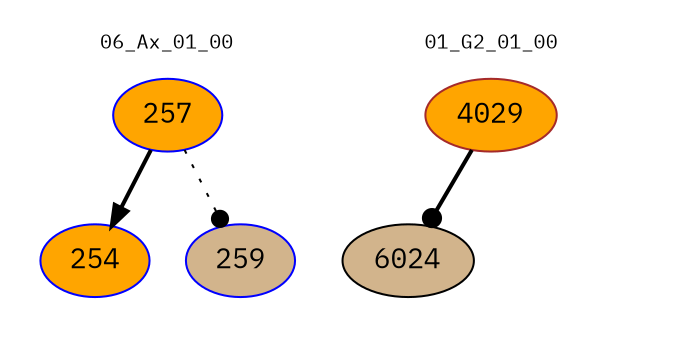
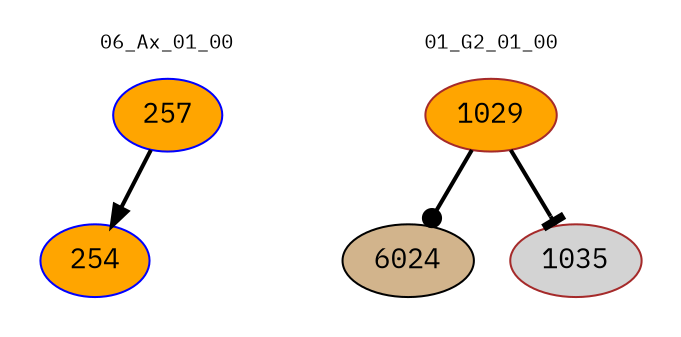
  digraph {
    fontname="IBM Plex Mono"
    node [color=blue fillcolor=orange fontname="IBM Plex Mono" style=filled]
    edge [arrowhead=dot color=black fontname="IBM Plex Mono" style=bold]
    n1 [label=257]
    n2 [label=254]
-   n3 [fillcolor=tan label=259]
-   n4 [color=brown label=4029]
+   n4 [color=brown label=1029]
    n5 [color=black fillcolor=tan label=6024]
+   n6 [color=brown fillcolor=lightgrey label=1035]
    subgraph cluster_1 {
      color=white
      fontsize=10
      label="06_Ax_01_00"
      n1
      n2
-     n3
    }
    subgraph cluster_2 {
      color=white
      fontsize=10
      label="01_G2_01_00"
      n4
      n5
+     n6
    }
    n1 -> n2 [arrowhead=normal]
-   n1 -> n3 [style=dotted]
    n4 -> n5
+   n4 -> n6 [arrowhead=tee]
  }
